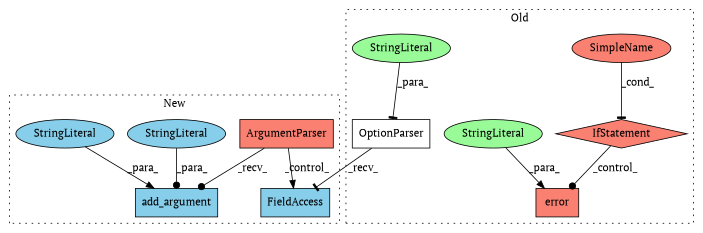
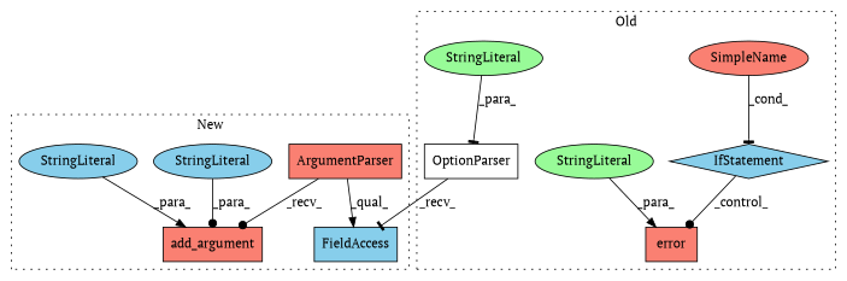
  digraph {
    fontname="PT Serif"
    node [a=32 fillcolor=salmon fontname="PT Serif" l="13,1" shape=box style=filled]
    edge [arrowhead=tee fontname="PT Serif"]
    n1 [fillcolor=white label=OptionParser s="1598,1671"]
    n2 [a=45 fillcolor=palegreen l=60 label=StringLiteral s=1611 shape=ellipse]
    n3 [l="6,1" label=error s="2169,2240"]
    n4 [a=42 label=SimpleName shape=ellipse l=""]
-   n5 [a=25 l="4,2" label=IfStatement s="2141,2150" shape=diamond]
+   n5 [a=25 fillcolor=skyblue l="4,2" label=IfStatement s="2141,2150" shape=diamond]
    n6 [a=45 fillcolor=palegreen l=65 label=StringLiteral s=2175 shape=ellipse]
-   n7 [fillcolor=skyblue label=add_argument s="1810,1915"]
+   n7 [label=add_argument s="1810,1915"]
    n8 [a=45 fillcolor=skyblue l=3 label=StringLiteral s=1848 shape=ellipse]
    n9 [a=45 fillcolor=skyblue l=12 label=StringLiteral s=1835 shape=ellipse]
    n10 [l=16 label=ArgumentParser s=1528]
    n11 [a=22 fillcolor=skyblue l=14 label=FieldAccess s=2249]
    subgraph cluster_1 {
      label=Old
      style=dotted
      n1
      n2
      n3
      n4
      n5
      n6
    }
    subgraph cluster_2 {
      label=New
      style=dotted
      n7
      n8
      n9
      n10
      n11
    }
    n1 -> n11 [label=_recv_]
    n2 -> n1 [label=_para_]
    n4 -> n5 [label=_cond_]
    n5 -> n3 [arrowhead=dot label=_control_]
    n6 -> n3 [arrowhead=normal label=_para_]
    n8 -> n7 [arrowhead=dot label=_para_]
    n9 -> n7 [arrowhead=normal label=_para_]
    n10 -> n7 [arrowhead=dot label=_recv_]
-   n10 -> n11 [arrowhead=normal label=_control_]
+   n10 -> n11 [arrowhead=normal label=_qual_]
  }
